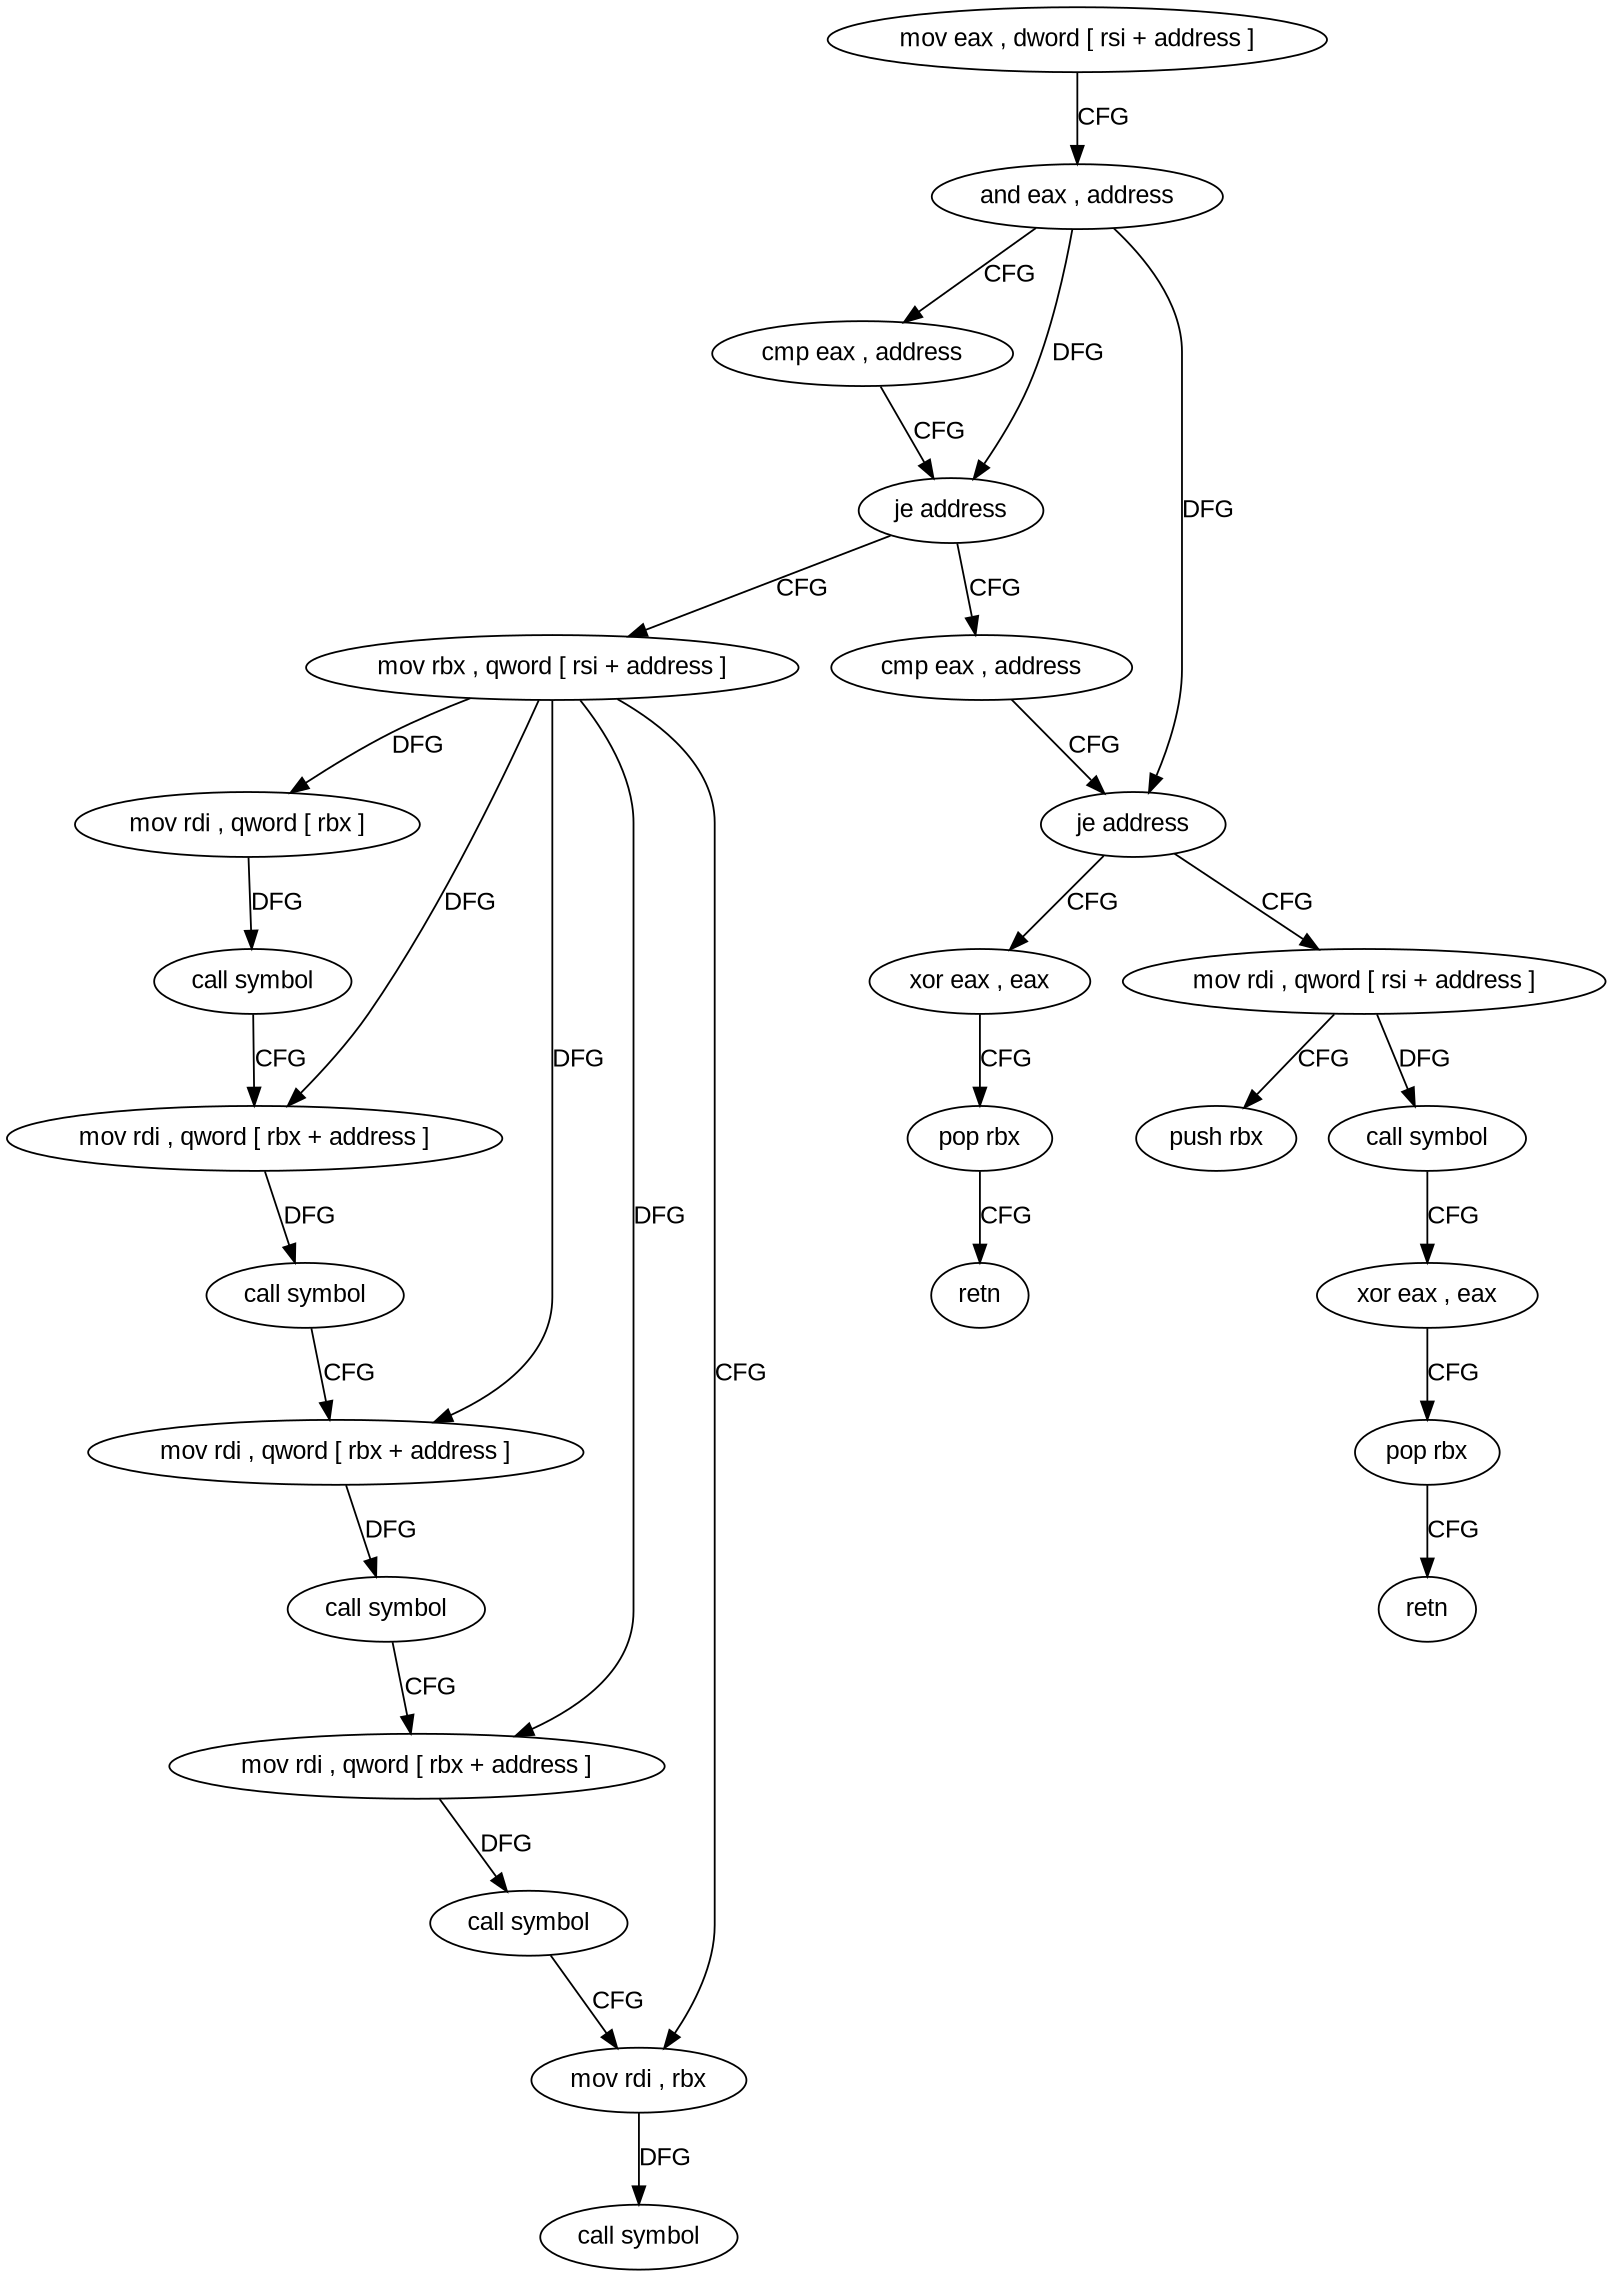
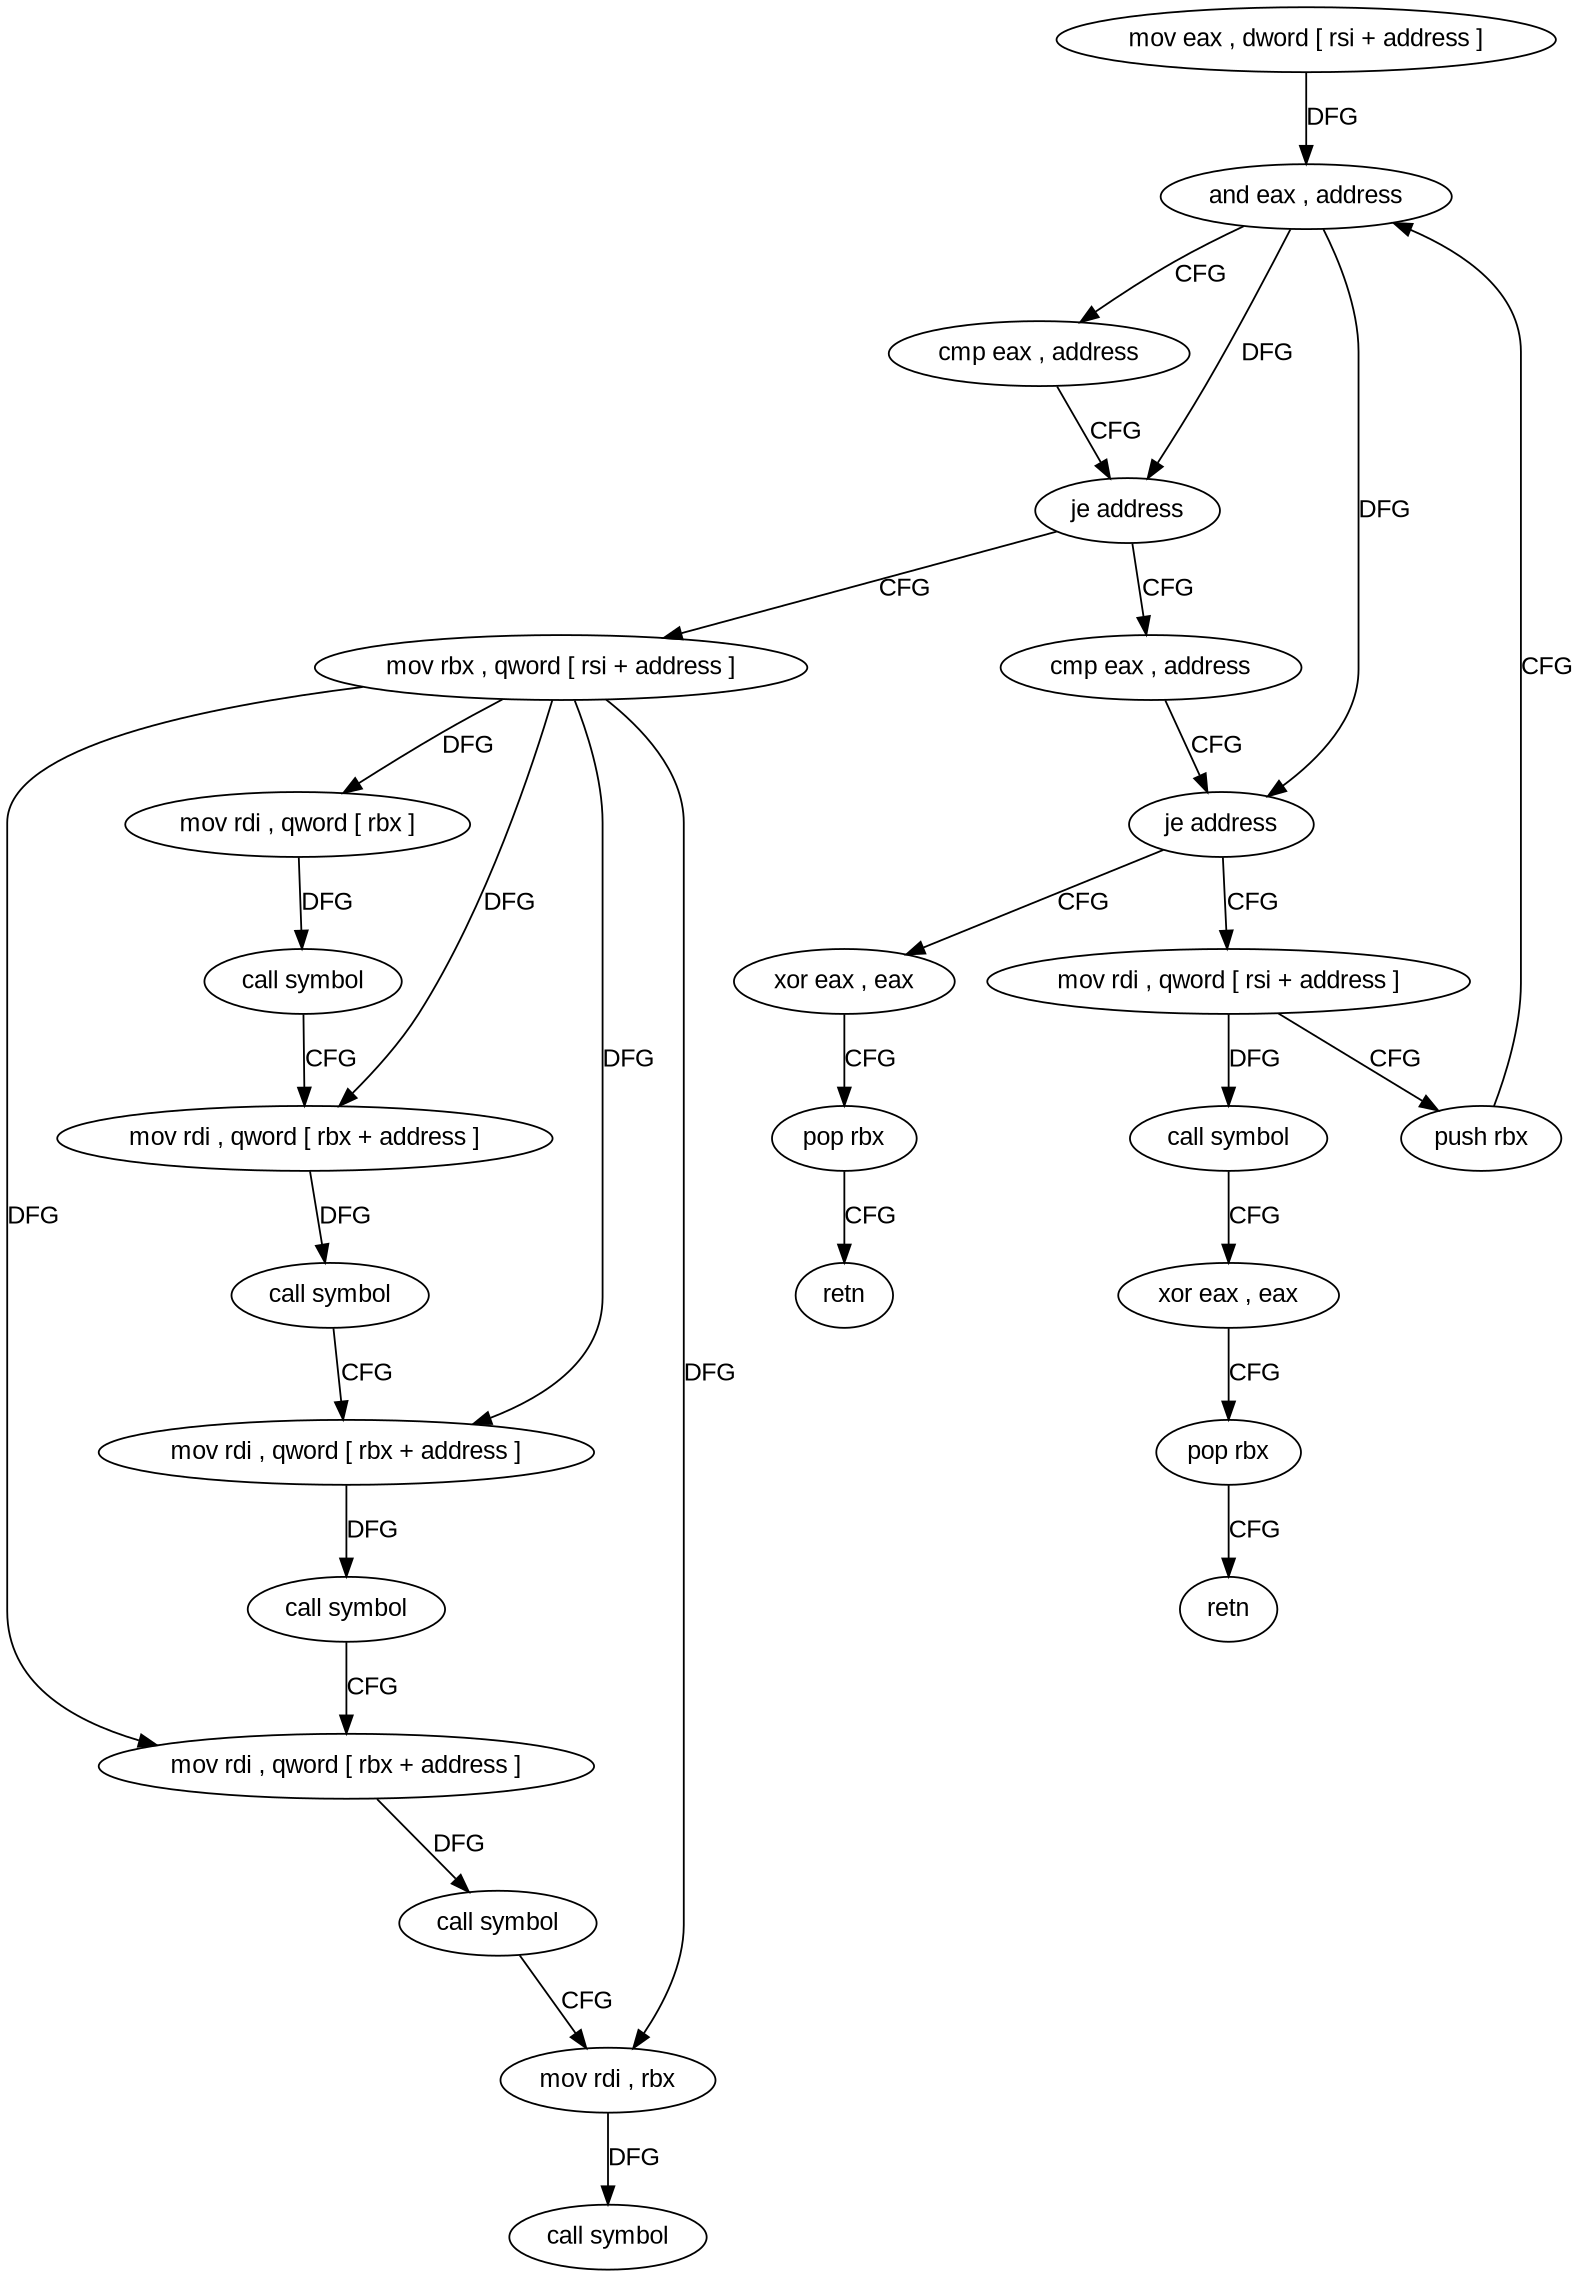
  digraph {
    fontname="Liberation Sans"
    node [fontname="Liberation Sans"]
    edge [fontname="Liberation Sans"]
    n1 [label="mov eax , dword [ rsi + address ]"]
    n2 [label="and eax , address"]
    n3 [label="push rbx"]
    n4 [label="cmp eax , address"]
    n5 [label="je address"]
    n6 [label="je address"]
    n7 [label="mov rbx , qword [ rsi + address ]"]
    n8 [label="cmp eax , address"]
    n9 [label="xor eax , eax"]
    n10 [label="mov rdi , qword [ rsi + address ]"]
    n11 [label="mov rdi , qword [ rbx ]"]
    n12 [label="mov rdi , qword [ rbx + address ]"]
    n13 [label="mov rdi , qword [ rbx + address ]"]
    n14 [label="mov rdi , qword [ rbx + address ]"]
    n15 [label="mov rdi , rbx"]
    n16 [label="call symbol"]
    n17 [label="call symbol"]
    n18 [label="call symbol"]
    n19 [label="call symbol"]
    n20 [label="call symbol"]
    n21 [label="pop rbx"]
    n22 [label=retn]
    n23 [label="call symbol"]
    n24 [label="xor eax , eax"]
    n25 [label="pop rbx"]
    n26 [label=retn]
-   n1 -> n2 [label=CFG]
+   n1 -> n2 [label=DFG]
    n2 -> n4 [label=CFG]
    n2 -> n5 [label=DFG]
    n2 -> n6 [label=DFG]
+   n3 -> n2 [label=CFG]
    n4 -> n5 [label=CFG]
    n5 -> n7 [label=CFG]
    n5 -> n8 [label=CFG]
    n6 -> n9 [label=CFG]
    n6 -> n10 [label=CFG]
    n7 -> n11 [label=DFG]
    n7 -> n12 [label=DFG]
    n7 -> n13 [label=DFG]
    n7 -> n14 [label=DFG]
-   n7 -> n15 [label=CFG]
+   n7 -> n15 [label=DFG]
    n8 -> n6 [label=CFG]
    n9 -> n21 [label=CFG]
    n10 -> n3 [label=CFG]
    n10 -> n23 [label=DFG]
    n11 -> n16 [label=DFG]
    n12 -> n17 [label=DFG]
    n13 -> n18 [label=DFG]
    n14 -> n19 [label=DFG]
    n15 -> n20 [label=DFG]
    n16 -> n12 [label=CFG]
    n17 -> n13 [label=CFG]
    n18 -> n14 [label=CFG]
    n19 -> n15 [label=CFG]
    n21 -> n22 [label=CFG]
    n23 -> n24 [label=CFG]
    n24 -> n25 [label=CFG]
    n25 -> n26 [label=CFG]
  }
